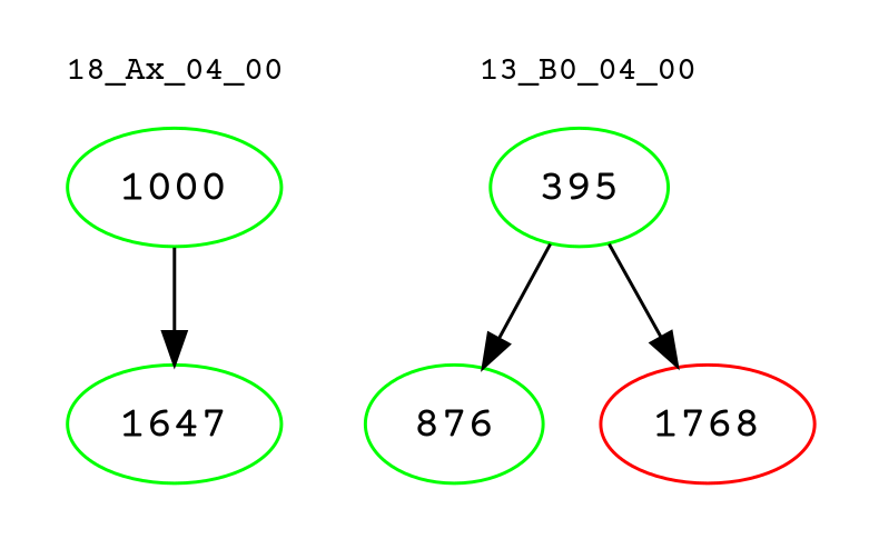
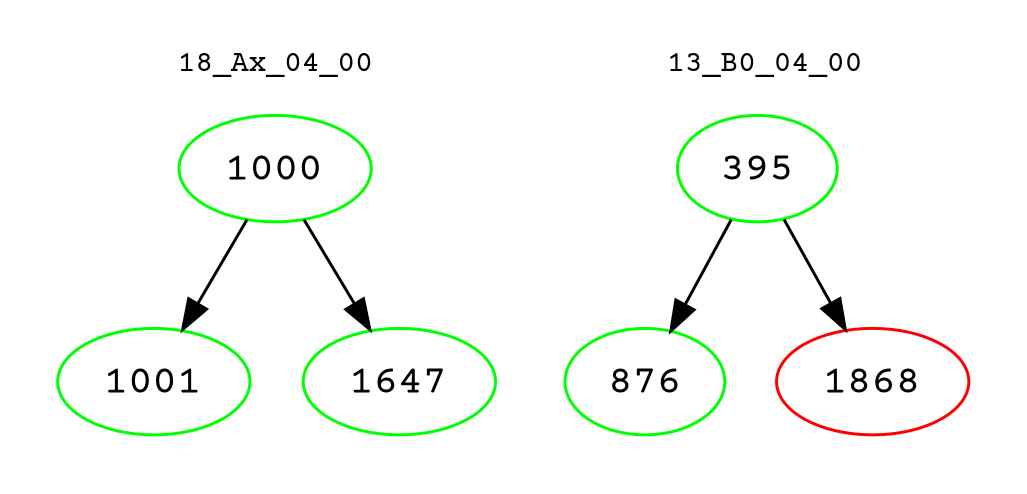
  digraph {
    fontname="Courier Prime"
    node [color=green fontname="Courier Prime"]
    edge [color=black fontname="Courier Prime"]
    n1 [label=1000]
+   n2 [label=1001]
    n3 [label=1647]
    n4 [label=395]
    n5 [label=876]
-   n6 [color=red label=1768]
+   n6 [color=red label=1868]
    subgraph cluster_1 {
      color=white
      fontsize=10
      label="18_Ax_04_00"
      n1
+     n2
      n3
    }
    subgraph cluster_2 {
      color=white
      fontsize=10
      label="13_B0_04_00"
      n4
      n5
      n6
    }
+   n1 -> n2
    n1 -> n3
    n4 -> n5
    n4 -> n6
  }
